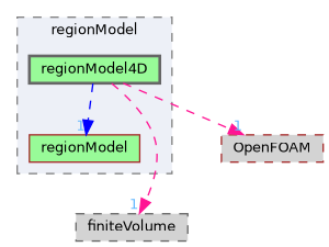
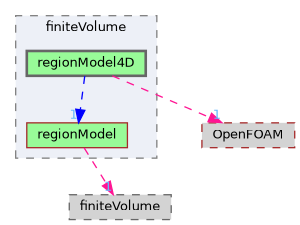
  digraph {
    compound=true
    node [color=brown fillcolor=palegreen fontname=Helvetica fontsize=10 shape=box style="filled,dashed"]
    edge [color=deeppink fontcolor=steelblue1 fontname=Helvetica fontsize=10 headlabel=1 labeldistance=1.5 labelfontname=Helvetica labelfontsize=10 style=dashed]
    n1 [height=0.2 label=regionModel style=filled width=0.4]
    n2 [color=gray40 height=0.2 label=regionModel4D style="filled,bold" width=0.4]
    n3 [color=gray40 fillcolor=lightgrey height=0.2 label=finiteVolume width=0.4]
    n4 [fillcolor=lightgrey height=0.2 label=OpenFOAM width=0.4]
    subgraph cluster_1 {
      bgcolor="#edf0f7"
      fontname=Helvetica
      fontsize=10
-     label=regionModel
+     label=finiteVolume
      pencolor=grey50
      style="filled,dashed"
      n1
      n2
    }
    n2 -> n1 [color=blue]
-   n2 -> n3
+   n1 -> n3
    n2 -> n4
  }
